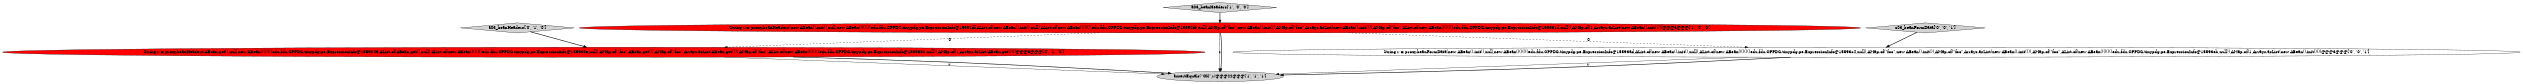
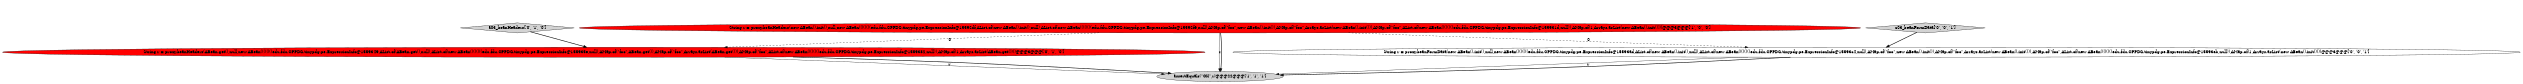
  digraph {
    node [fillcolor=lightgray shape=ellipse style=filled]
    edge [style=bold]
    n1 [label="a03_beanHeaders['0', '1', '0']" shape=diamond]
    n2 [fillcolor=red label="String r = proxy.beanHeaders(ABean.get(),null,new ABean((((((((edu.fdu.CPPDG.tinypdg.pe.ExpressionInfo@1559349,AList.of(ABean.get(),null),AList.of(new ABean((((((((edu.fdu.CPPDG.tinypdg.pe.ExpressionInfo@155935e,null),AMap.of(\"foo\",ABean.get()),AMap.of(\"foo\",Arrays.asList(ABean.get())),AMap.of(\"foo\",AList.of(new ABean((((((((edu.fdu.CPPDG.tinypdg.pe.ExpressionInfo@1559382,null)),AMap.of(1,Arrays.asList(ABean.get())))@@@3@@@['0', '1', '0']"]
    n3 [label="assertEquals(\"OK\",r)@@@22@@@['1', '1', '1']"]
-   n4 [label="a03_beanHeaders['1', '0', '0']" shape=diamond]
    n5 [fillcolor=red label="String r = proxy.beanHeaders(new ABean().init(),null,new ABean((((((((edu.fdu.CPPDG.tinypdg.pe.ExpressionInfo@15592df,AList.of(new ABean().init(),null),AList.of(new ABean((((((((edu.fdu.CPPDG.tinypdg.pe.ExpressionInfo@15592f6,null),AMap.of(\"foo\",new ABean().init()),AMap.of(\"foo\",Arrays.asList(new ABean().init())),AMap.of(\"foo\",AList.of(new ABean((((((((edu.fdu.CPPDG.tinypdg.pe.ExpressionInfo@155931d,null)),AMap.of(1,Arrays.asList(new ABean().init())))@@@3@@@['1', '0', '0']"]
    n6 [fillcolor=white label="String r = proxy.beanFormData(new ABean().init(),null,new ABean((((((((edu.fdu.CPPDG.tinypdg.pe.ExpressionInfo@15593ad,AList.of(new ABean().init(),null),AList.of(new ABean((((((((edu.fdu.CPPDG.tinypdg.pe.ExpressionInfo@15593c4,null),AMap.of(\"foo\",new ABean().init()),AMap.of(\"foo\",Arrays.asList(new ABean().init())),AMap.of(\"foo\",AList.of(new ABean((((((((edu.fdu.CPPDG.tinypdg.pe.ExpressionInfo@15593eb,null)),AMap.of(1,Arrays.asList(new ABean().init())))@@@3@@@['0', '0', '1']"]
    n7 [label="c03_beanFormData['0', '0', '1']" shape=diamond]
    n1 -> n2
    n2 -> n3 [label=r style=solid]
    n2 -> n3
-   n4 -> n5
    n5 -> n2 [label=0 style=dashed]
    n5 -> n3 [label=r style=solid]
    n5 -> n3
    n5 -> n6 [label=0 style=dashed]
    n6 -> n3 [label=r style=solid]
    n6 -> n3
    n7 -> n6
  }
